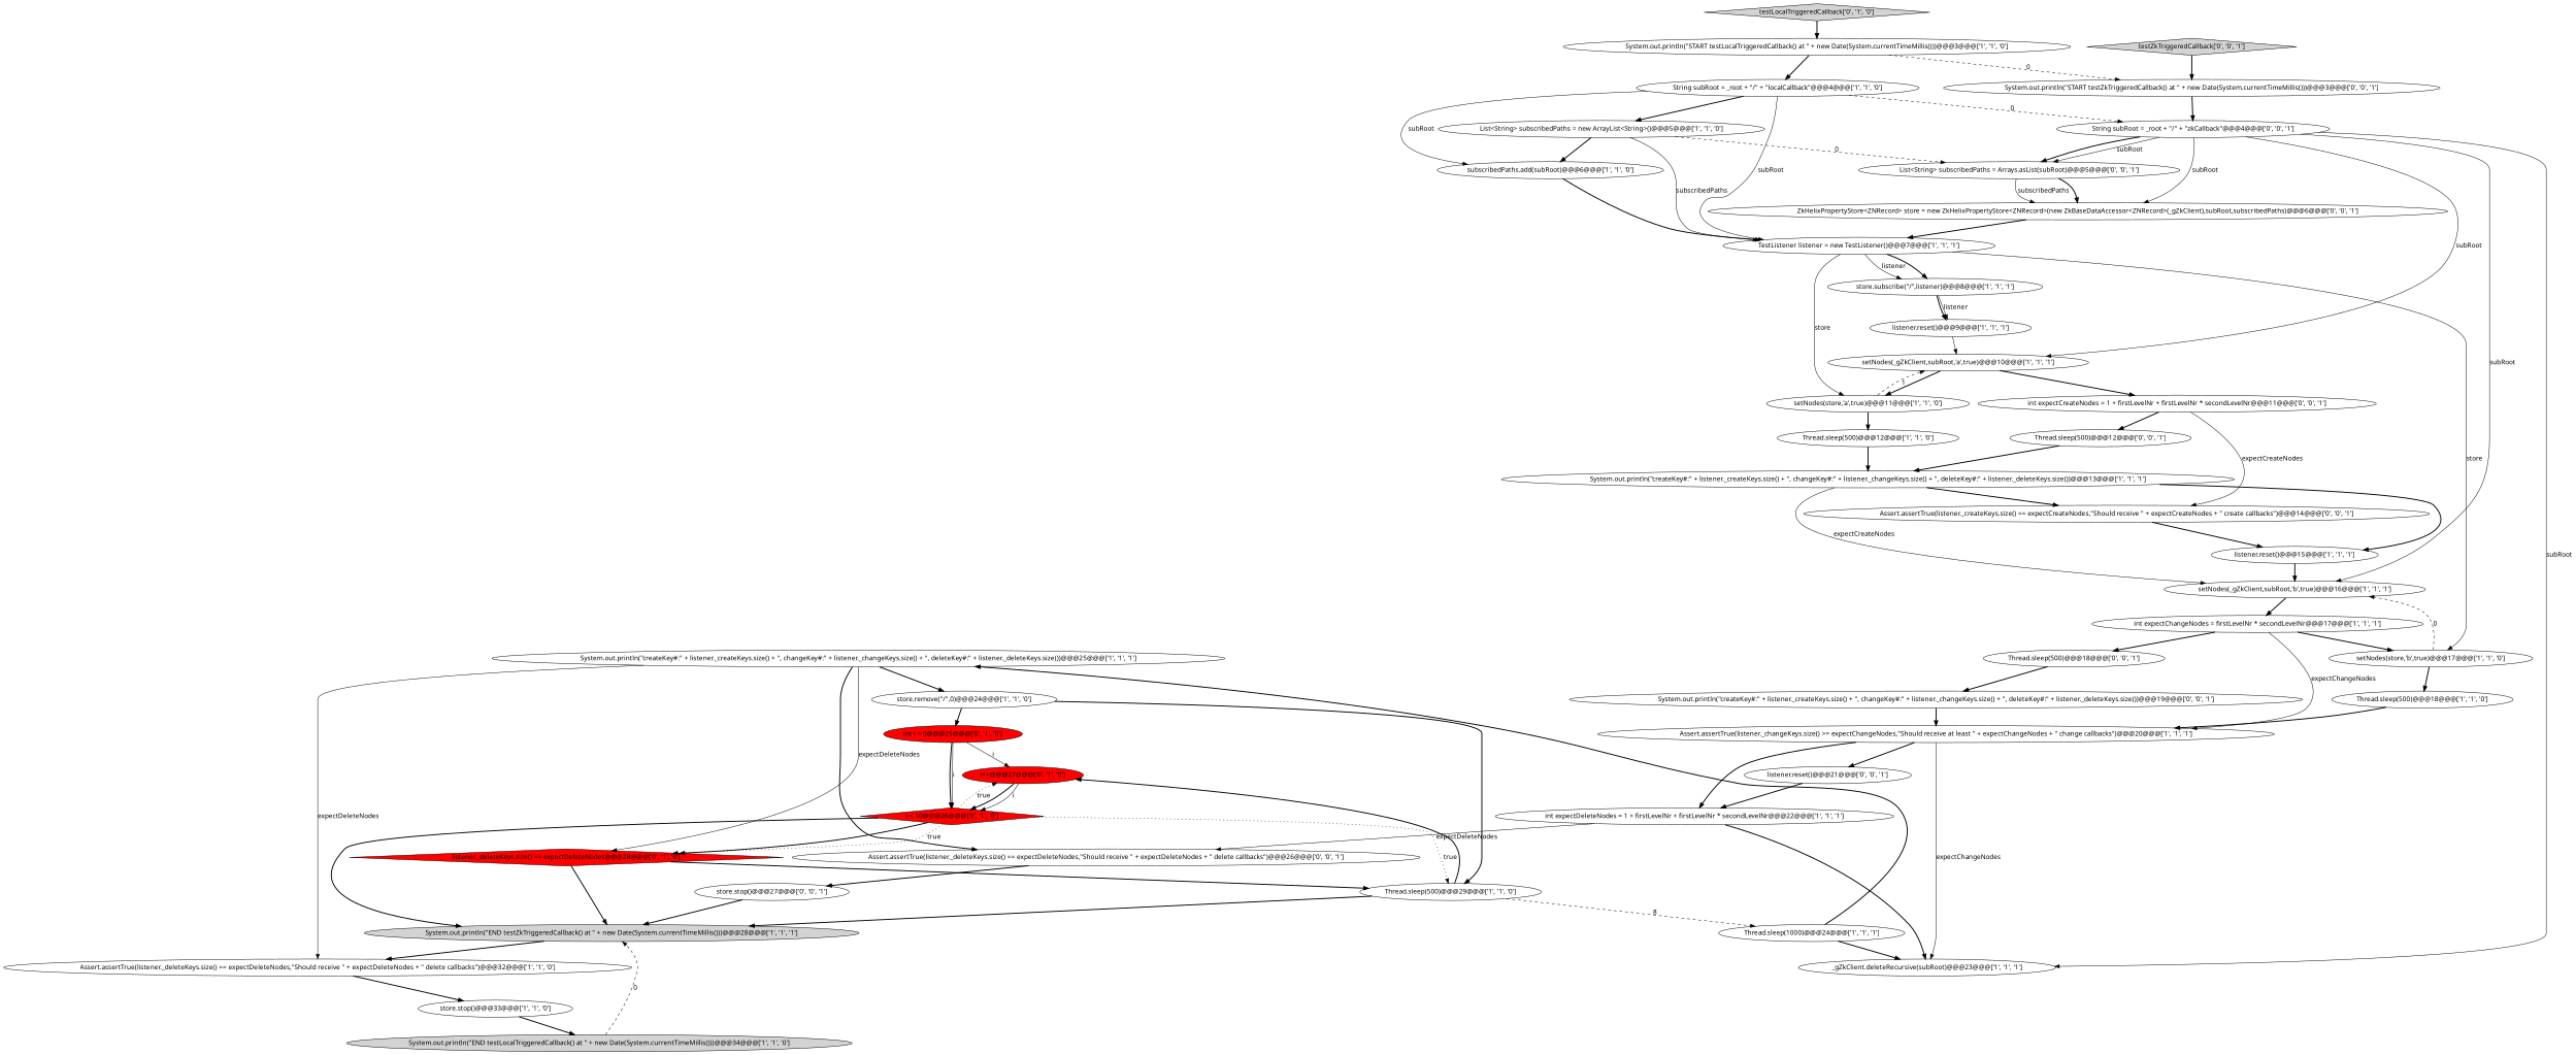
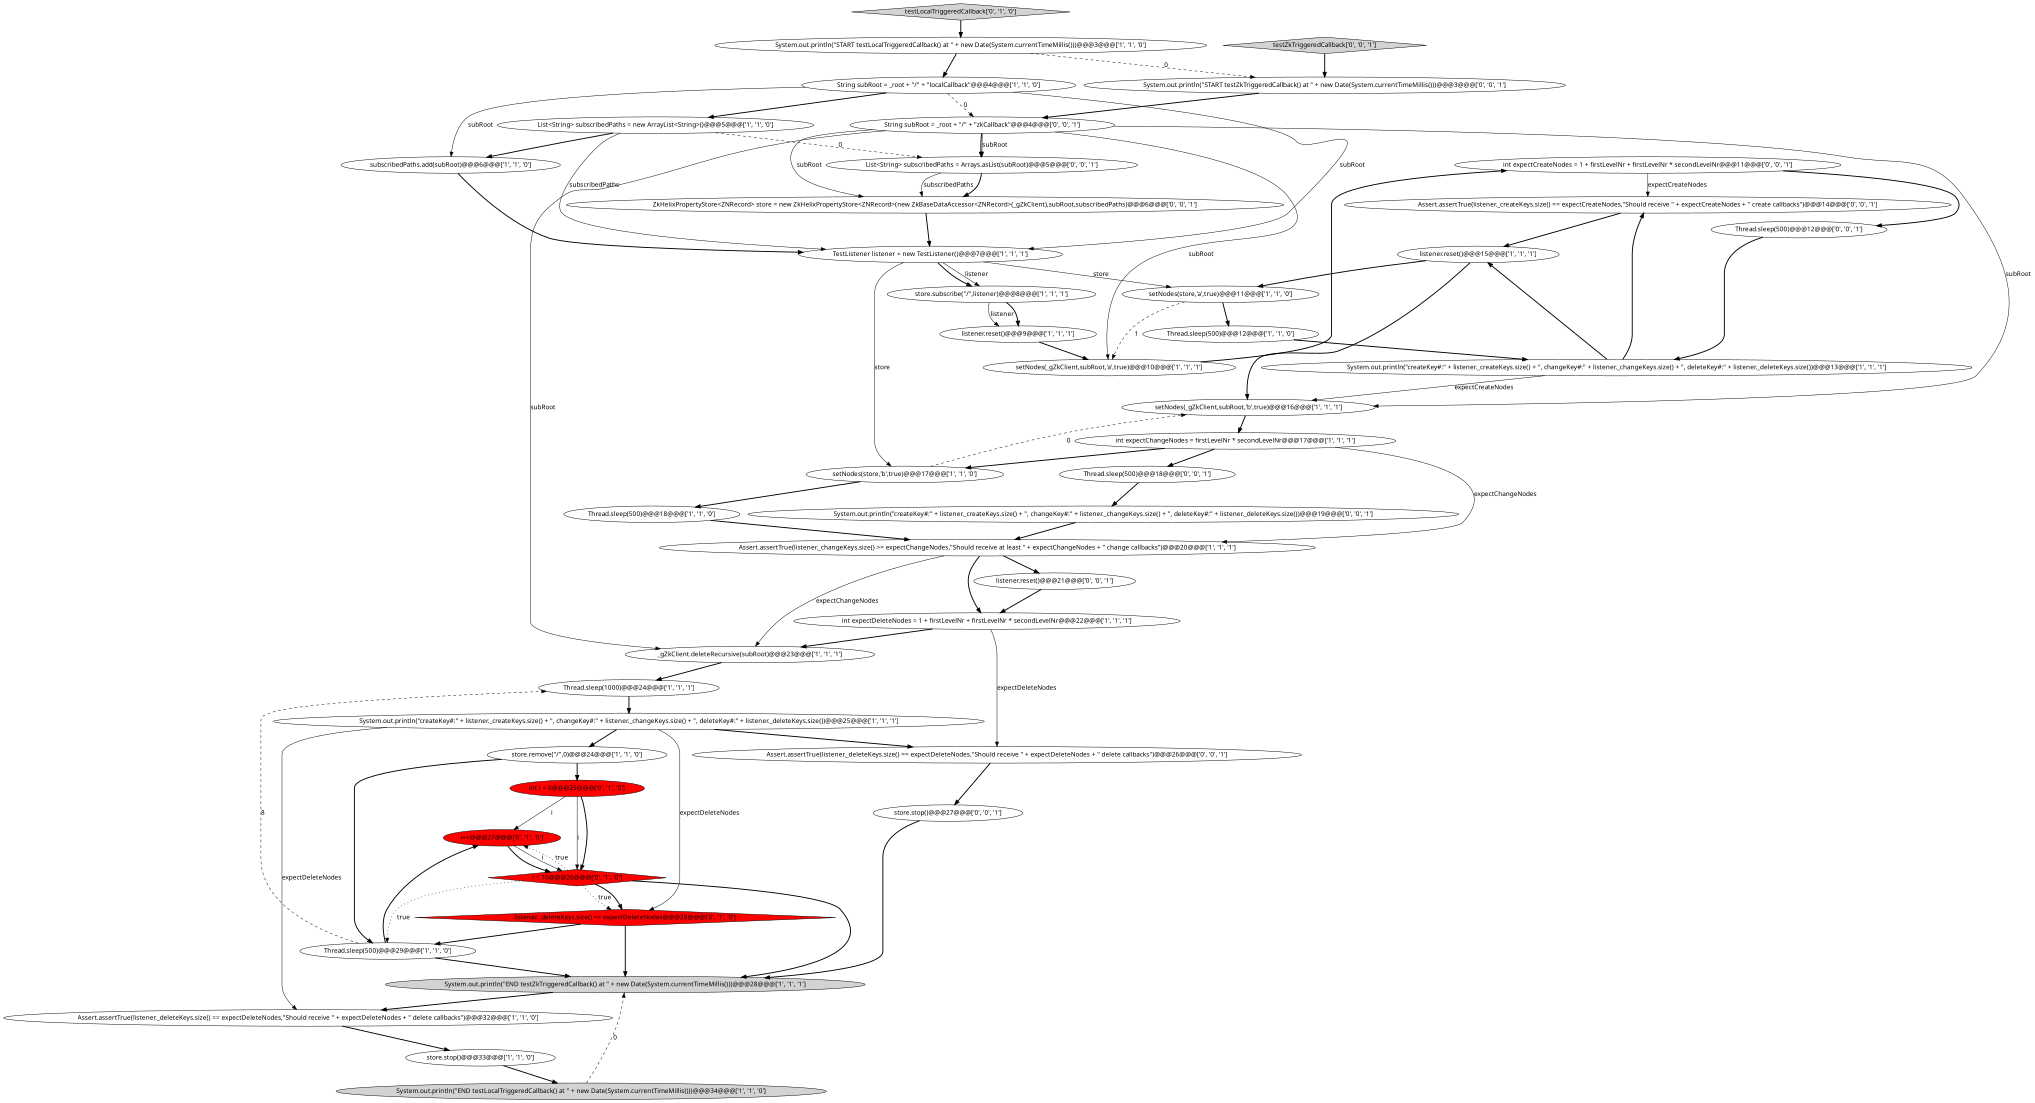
  digraph {
    fontname="Noto Sans"
    node [fillcolor=white fontname="Noto Sans" shape=ellipse style=filled]
    edge [fontname="Noto Sans" style=bold]
    n1 [label="int expectCreateNodes = 1 + firstLevelNr + firstLevelNr * secondLevelNr@@@11@@@['0', '0', '1']"]
    n2 [label="Assert.assertTrue(listener._createKeys.size() == expectCreateNodes,\"Should receive \" + expectCreateNodes + \" create callbacks\")@@@14@@@['0', '0', '1']"]
    n3 [label="Thread.sleep(500)@@@12@@@['0', '0', '1']"]
    n4 [label="listener.reset()@@@15@@@['1', '1', '1']"]
    n5 [label="System.out.println(\"createKey#:\" + listener._createKeys.size() + \", changeKey#:\" + listener._changeKeys.size() + \", deleteKey#:\" + listener._deleteKeys.size())@@@13@@@['1', '1', '1']"]
    n6 [fillcolor=lightgray label="testLocalTriggeredCallback['0', '1', '0']" shape=diamond]
    n7 [label="System.out.println(\"START testLocalTriggeredCallback() at \" + new Date(System.currentTimeMillis()))@@@3@@@['1', '1', '0']"]
    n8 [label="System.out.println(\"START testZkTriggeredCallback() at \" + new Date(System.currentTimeMillis()))@@@3@@@['0', '0', '1']"]
    n9 [label="String subRoot = _root + \"/\" + \"localCallback\"@@@4@@@['1', '1', '0']"]
    n10 [fillcolor=lightgray label="testZkTriggeredCallback['0', '0', '1']" shape=diamond]
    n11 [label="String subRoot = _root + \"/\" + \"zkCallback\"@@@4@@@['0', '0', '1']"]
    n12 [label="Thread.sleep(1000)@@@24@@@['1', '1', '1']"]
    n13 [label="System.out.println(\"createKey#:\" + listener._createKeys.size() + \", changeKey#:\" + listener._changeKeys.size() + \", deleteKey#:\" + listener._deleteKeys.size())@@@25@@@['1', '1', '1']"]
    n14 [label="store.remove(\"/\",0)@@@24@@@['1', '1', '0']"]
    n15 [fillcolor=red label="listener._deleteKeys.size() == expectDeleteNodes@@@28@@@['0', '1', '0']" shape=diamond]
    n16 [label="Assert.assertTrue(listener._deleteKeys.size() == expectDeleteNodes,\"Should receive \" + expectDeleteNodes + \" delete callbacks\")@@@26@@@['0', '0', '1']"]
    n17 [label="Assert.assertTrue(listener._deleteKeys.size() == expectDeleteNodes,\"Should receive \" + expectDeleteNodes + \" delete callbacks\")@@@32@@@['1', '1', '0']"]
    n18 [label="setNodes(_gZkClient,subRoot,'b',true)@@@16@@@['1', '1', '1']"]
    n19 [label="int expectChangeNodes = firstLevelNr * secondLevelNr@@@17@@@['1', '1', '1']"]
    n20 [fillcolor=red label="int i = 0@@@25@@@['0', '1', '0']"]
    n21 [label="Thread.sleep(500)@@@29@@@['1', '1', '0']"]
    n22 [fillcolor=red label="i++@@@27@@@['0', '1', '0']"]
    n23 [fillcolor=red label="i < 10@@@26@@@['0', '1', '0']" shape=diamond]
    n24 [fillcolor=lightgray label="System.out.println(\"END testZkTriggeredCallback() at \" + new Date(System.currentTimeMillis()))@@@28@@@['1', '1', '1']"]
    n25 [fillcolor=lightgray label="System.out.println(\"END testLocalTriggeredCallback() at \" + new Date(System.currentTimeMillis()))@@@34@@@['1', '1', '0']"]
    n26 [label="setNodes(_gZkClient,subRoot,'a',true)@@@10@@@['1', '1', '1']"]
    n27 [label="setNodes(store,'a',true)@@@11@@@['1', '1', '0']"]
    n28 [label="Thread.sleep(500)@@@12@@@['1', '1', '0']"]
    n29 [label="Thread.sleep(500)@@@18@@@['1', '1', '0']"]
    n30 [label="Assert.assertTrue(listener._changeKeys.size() >= expectChangeNodes,\"Should receive at least \" + expectChangeNodes + \" change callbacks\")@@@20@@@['1', '1', '1']"]
    n31 [label="listener.reset()@@@21@@@['0', '0', '1']"]
    n32 [label="int expectDeleteNodes = 1 + firstLevelNr + firstLevelNr * secondLevelNr@@@22@@@['1', '1', '1']"]
    n33 [label="_gZkClient.deleteRecursive(subRoot)@@@23@@@['1', '1', '1']"]
    n34 [label="store.stop()@@@27@@@['0', '0', '1']"]
    n35 [label="listener.reset()@@@9@@@['1', '1', '1']"]
    n36 [label="store.subscribe(\"/\",listener)@@@8@@@['1', '1', '1']"]
    n37 [label="store.stop()@@@33@@@['1', '1', '0']"]
    n38 [label="subscribedPaths.add(subRoot)@@@6@@@['1', '1', '0']"]
    n39 [label="TestListener listener = new TestListener()@@@7@@@['1', '1', '1']"]
    n40 [label="setNodes(store,'b',true)@@@17@@@['1', '1', '0']"]
    n41 [label="List<String> subscribedPaths = new ArrayList<String>()@@@5@@@['1', '1', '0']"]
    n42 [label="List<String> subscribedPaths = Arrays.asList(subRoot)@@@5@@@['0', '0', '1']"]
    n43 [label="ZkHelixPropertyStore<ZNRecord> store = new ZkHelixPropertyStore<ZNRecord>(new ZkBaseDataAccessor<ZNRecord>(_gZkClient),subRoot,subscribedPaths)@@@6@@@['0', '0', '1']"]
    n44 [label="Thread.sleep(500)@@@18@@@['0', '0', '1']"]
    n45 [label="System.out.println(\"createKey#:\" + listener._createKeys.size() + \", changeKey#:\" + listener._changeKeys.size() + \", deleteKey#:\" + listener._deleteKeys.size())@@@19@@@['0', '0', '1']"]
    n1 -> n2 [label=expectCreateNodes style=solid]
    n1 -> n3
    n2 -> n4
    n3 -> n5
    n4 -> n18
    n5 -> n2
    n5 -> n4
    n5 -> n18 [label=expectCreateNodes style=solid]
    n6 -> n7
    n7 -> n8 [label=0 style=dashed]
    n7 -> n9
    n8 -> n11
    n9 -> n11 [label=0 style=dashed]
    n9 -> n38 [label=subRoot style=solid]
    n9 -> n39 [label=subRoot style=solid]
    n9 -> n41
    n10 -> n8
    n11 -> n18 [label=subRoot style=solid]
    n11 -> n26 [label=subRoot style=solid]
    n11 -> n33 [label=subRoot style=solid]
    n11 -> n42 [label=subRoot style=solid]
    n11 -> n42
    n11 -> n43 [label=subRoot style=solid]
    n12 -> n13
    n13 -> n14
    n13 -> n15 [label=expectDeleteNodes style=solid]
    n13 -> n16
    n13 -> n17 [label=expectDeleteNodes style=solid]
    n14 -> n20
    n14 -> n21
    n15 -> n21
    n15 -> n24
    n16 -> n34
    n17 -> n37
    n18 -> n19
    n19 -> n30 [label=expectChangeNodes style=solid]
    n19 -> n40
    n19 -> n44
    n20 -> n22 [label=i style=solid]
    n20 -> n23 [label=i style=solid]
    n20 -> n23
    n21 -> n12 [label=8 style=dashed]
    n21 -> n22
    n21 -> n24
    n22 -> n23
    n22 -> n23 [label=i style=solid]
    n23 -> n15 [label=true style=dotted]
    n23 -> n15
    n23 -> n21 [label=true style=dotted]
    n23 -> n22 [label=true style=dotted]
    n23 -> n24
    n24 -> n17
    n25 -> n24 [label=0 style=dashed]
    n26 -> n1
-   n26 -> n27
+   n4 -> n27
    n27 -> n26 [label=1 style=dashed]
    n27 -> n28
    n28 -> n5
    n29 -> n30
    n30 -> n31
    n30 -> n32
    n30 -> n33 [label=expectChangeNodes style=solid]
    n31 -> n32
    n32 -> n16 [label=expectDeleteNodes style=solid]
    n32 -> n33
-   n12 -> n33
+   n33 -> n12
    n34 -> n24
-   n35 -> n26 [style=solid]
+   n35 -> n26
    n36 -> n35 [label=listener style=solid]
    n36 -> n35
    n37 -> n25
    n38 -> n39
    n39 -> n27 [label=store style=solid]
    n39 -> n36 [label=listener style=solid]
    n39 -> n36
    n39 -> n40 [label=store style=solid]
    n40 -> n18 [label=0 style=dashed]
    n40 -> n29
    n41 -> n38
    n41 -> n39 [label=subscribedPaths style=solid]
    n41 -> n42 [label=0 style=dashed]
    n42 -> n43
    n42 -> n43 [label=subscribedPaths style=solid]
    n43 -> n39
    n44 -> n45
    n45 -> n30
  }
